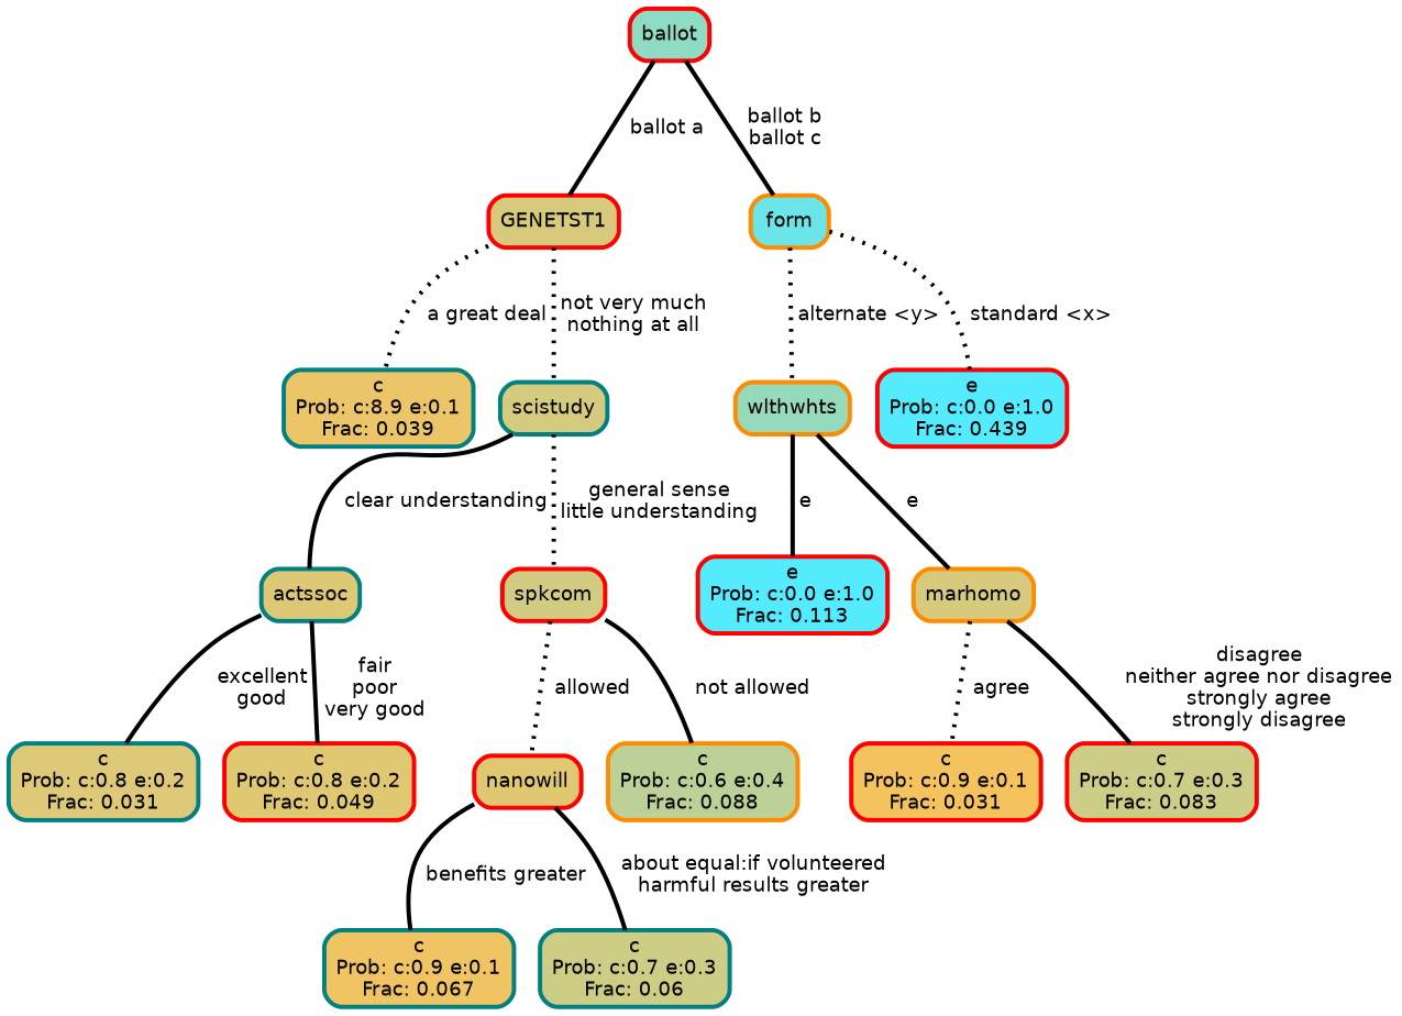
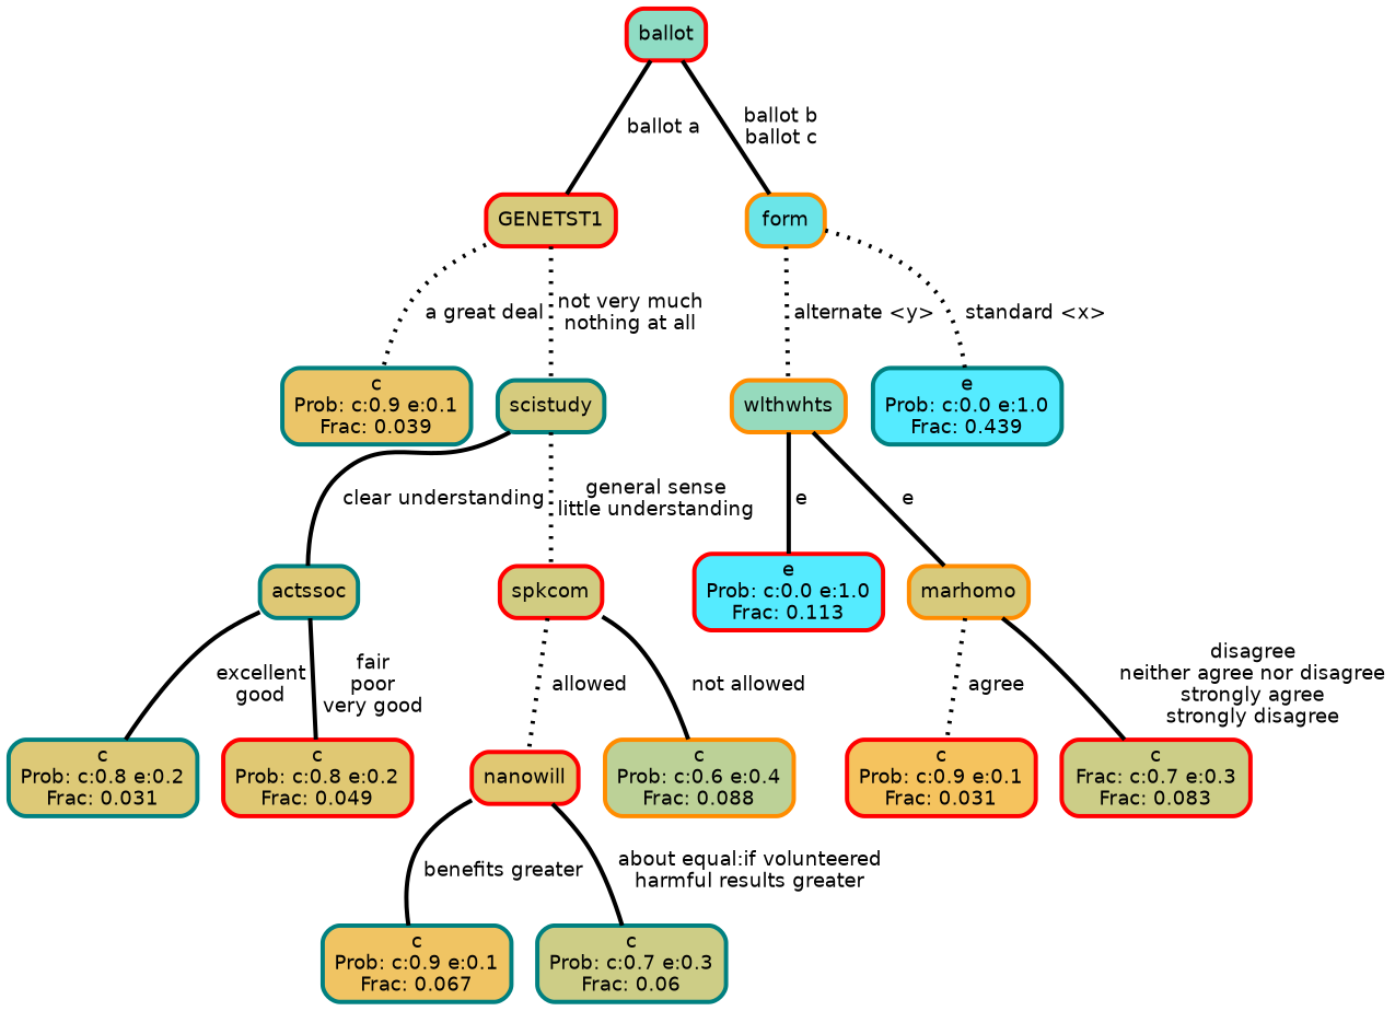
  graph {
    ranksep="0 equally"
    splines=straight
    node [color=red fillcolor="#d7ca7c" fontcolor=black fontname=helvetica penwidth=3 shape=box style="filled, rounded"]
    edge [color=black fontname=helvetica penwidth=3 style=bold]
-   n1 [color=teal fillcolor="#ebc568" label="c\nProb: c:8.9 e:0.1\nFrac: 0.039"]
+   n1 [color=teal fillcolor="#ebc568" label="c\nProb: c:0.9 e:0.1\nFrac: 0.039"]
    n2 [label=GENETST1]
    n3 [color=teal fillcolor="#d5cb7e" label=scistudy]
    n4 [color=teal fillcolor="#dec875" label=actssoc]
    n5 [fillcolor="#d1cc82" label=spkcom]
    n6 [color=teal fillcolor="#ddc977" label="c\nProb: c:0.8 e:0.2\nFrac: 0.031"]
    n7 [fillcolor="#e0c873" label="c\nProb: c:0.8 e:0.2\nFrac: 0.049"]
    n8 [fillcolor="#e0c873" label=nanowill]
    n9 [color=darkorange fillcolor="#bcd197" label="c\nProb: c:0.6 e:0.4\nFrac: 0.088"]
    n10 [color=teal fillcolor="#f0c463" label="c\nProb: c:0.9 e:0.1\nFrac: 0.067"]
    n11 [color=teal fillcolor="#cdcd86" label="c\nProb: c:0.7 e:0.3\nFrac: 0.06"]
    n12 [fillcolor="#8fdcc4" label=ballot]
    n13 [color=darkorange fillcolor="#6be5e8" label=form]
    n14 [color=darkorange fillcolor="#96dabd" label=wlthwhts]
-   n15 [fillcolor="#55ebff" label="e\nProb: c:0.0 e:1.0\nFrac: 0.439"]
+   n15 [color=teal fillcolor="#55ebff" label="e\nProb: c:0.0 e:1.0\nFrac: 0.439"]
    n16 [fillcolor="#55ebff" label="e\nProb: c:0.0 e:1.0\nFrac: 0.113"]
    n17 [color=darkorange label=marhomo]
    n18 [fillcolor="#f5c35e" label="c\nProb: c:0.9 e:0.1\nFrac: 0.031"]
-   n19 [fillcolor="#cccd87" label="c\nProb: c:0.7 e:0.3\nFrac: 0.083"]
+   n19 [fillcolor="#cccd87" label="c\nFrac: c:0.7 e:0.3\nFrac: 0.083"]
    subgraph sub_1 {
      rank=same
    }
    n2 -- n1 [label=" a great deal" style=dotted]
    n2 -- n3 [label=" not very much\n nothing at all" style=dotted]
    n3 -- n4 [label=" clear understanding"]
    n3 -- n5 [label=" general sense\n little understanding" style=dotted]
    n4 -- n6 [label=" excellent\n good"]
    n4 -- n7 [label=" fair\n poor\n very good"]
    n5 -- n8 [label=" allowed" style=dotted]
    n5 -- n9 [label=" not allowed"]
    n8 -- n10 [label=" benefits greater"]
    n8 -- n11 [label=" about equal:if volunteered\n harmful results greater"]
    n12 -- n2 [label=" ballot a"]
    n12 -- n13 [label=" ballot b\n ballot c"]
    n13 -- n14 [label=" alternate <y>" style=dotted]
    n13 -- n15 [label=" standard <x>" style=dotted]
    n14 -- n16 [label=" e"]
    n14 -- n17 [label=" e"]
    n17 -- n18 [label=" agree" style=dotted]
    n17 -- n19 [label=" disagree\n neither agree nor disagree\n strongly agree\n strongly disagree"]
  }
